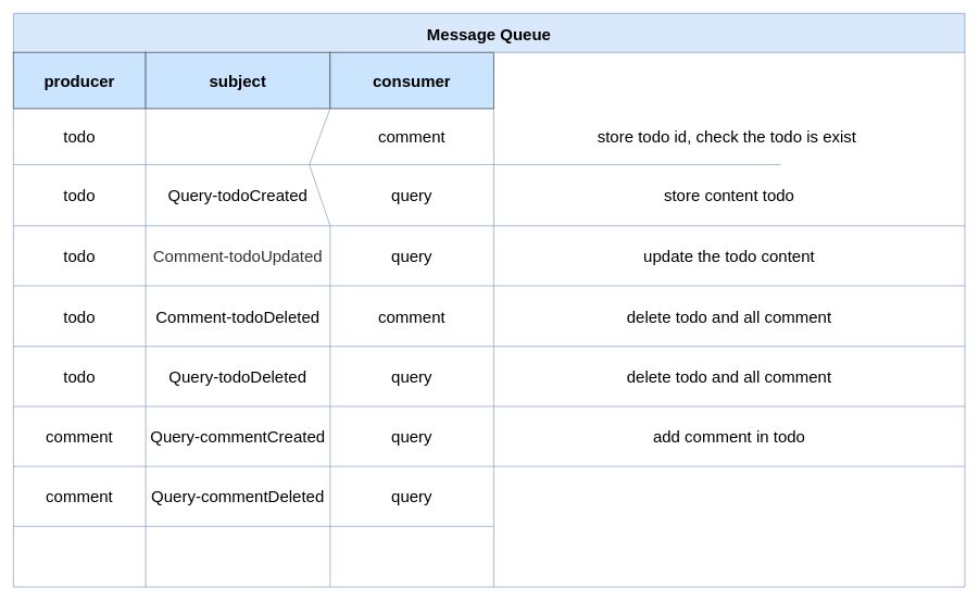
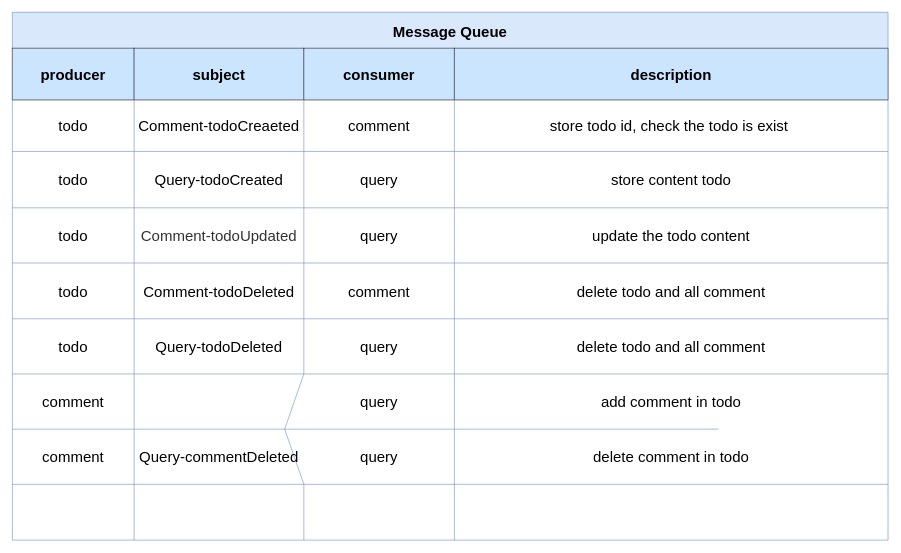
  <mxCell id="0" />
  <mxCell id="1" parent="0" />
  <mxCell id="2" value="Message Queue" style="shape=table;startSize=60;container=1;collapsible=0;childLayout=tableLayout;fontStyle=1;align=center;pointerEvents=1;fontSize=25;fillColor=#dae8fc;strokeColor=#6c8ebf;gradientColor=none;swimlaneFillColor=default;" parent="1" vertex="1"><mxGeometry x="20" y="20" width="1460" height="880" as="geometry" /></mxCell>
  <mxCell id="3" style="shape=partialRectangle;html=1;whiteSpace=wrap;collapsible=0;dropTarget=0;pointerEvents=0;fillColor=none;top=0;left=0;bottom=0;right=0;points=[[0,0.5],[1,0.5]];portConstraint=eastwest;fontSize=25;" parent="2" vertex="1"><mxGeometry y="60" width="1460" height="86" as="geometry" /></mxCell>
  <mxCell id="4" value="producer" style="shape=partialRectangle;html=1;whiteSpace=wrap;connectable=0;fillColor=#cce5ff;top=1;left=1;bottom=1;right=1;overflow=hidden;pointerEvents=1;fontSize=25;strokeColor=#36393d;noLabel=0;fontStyle=1" parent="3" vertex="1"><mxGeometry width="203" height="86" as="geometry"><mxRectangle width="203" height="86" as="alternateBounds" /></mxGeometry></mxCell>
  <mxCell id="5" value="subject" style="shape=partialRectangle;html=1;whiteSpace=wrap;connectable=0;fillColor=#cce5ff;top=1;left=1;bottom=1;right=1;overflow=hidden;pointerEvents=1;fontSize=25;strokeColor=#36393d;noLabel=0;fontStyle=1" parent="3" vertex="1"><mxGeometry x="203" width="283" height="86" as="geometry"><mxRectangle width="283" height="86" as="alternateBounds" /></mxGeometry></mxCell>
  <mxCell id="6" value="consumer" style="shape=partialRectangle;html=1;whiteSpace=wrap;connectable=0;fillColor=#cce5ff;top=1;left=1;bottom=1;right=1;overflow=hidden;pointerEvents=1;fontSize=25;strokeColor=#36393d;noLabel=0;fontStyle=1" parent="3" vertex="1"><mxGeometry x="486" width="251" height="86" as="geometry"><mxRectangle width="251" height="86" as="alternateBounds" /></mxGeometry></mxCell>
+ <mxCell id="7" value="description" style="shape=partialRectangle;html=1;whiteSpace=wrap;connectable=0;fillColor=#cce5ff;top=1;left=1;bottom=1;right=1;overflow=hidden;pointerEvents=1;fontSize=25;strokeColor=#36393d;noLabel=0;fontStyle=1" parent="3" vertex="1"><mxGeometry x="737" width="723" height="86" as="geometry"><mxRectangle width="723" height="86" as="alternateBounds" /></mxGeometry></mxCell>
  <mxCell id="8" value="" style="shape=partialRectangle;html=1;whiteSpace=wrap;collapsible=0;dropTarget=0;pointerEvents=0;fillColor=none;top=0;left=0;bottom=0;right=0;points=[[0,0.5],[1,0.5]];portConstraint=eastwest;fontSize=25;" parent="2" vertex="1"><mxGeometry y="146" width="1460" height="86" as="geometry" /></mxCell>
  <mxCell id="9" value="todo" style="shape=partialRectangle;html=1;whiteSpace=wrap;connectable=0;fillColor=none;top=0;left=0;bottom=0;right=0;overflow=hidden;pointerEvents=1;fontSize=25;" parent="8" vertex="1"><mxGeometry width="203" height="86" as="geometry"><mxRectangle width="203" height="86" as="alternateBounds" /></mxGeometry></mxCell>
+ <mxCell id="10" value="Comment-todoCreaeted" style="shape=partialRectangle;html=1;whiteSpace=wrap;connectable=0;fillColor=none;top=0;left=0;bottom=0;right=0;overflow=hidden;pointerEvents=1;fontSize=25;" parent="8" vertex="1"><mxGeometry x="203" width="283" height="86" as="geometry"><mxRectangle width="283" height="86" as="alternateBounds" /></mxGeometry></mxCell>
  <mxCell id="11" value="comment" style="shape=partialRectangle;html=1;whiteSpace=wrap;connectable=0;fillColor=none;top=0;left=0;bottom=0;right=0;overflow=hidden;pointerEvents=1;fontSize=25;" parent="8" vertex="1"><mxGeometry x="486" width="251" height="86" as="geometry"><mxRectangle width="251" height="86" as="alternateBounds" /></mxGeometry></mxCell>
  <mxCell id="12" value="store todo id, check the todo is exist&amp;nbsp;" style="shape=partialRectangle;html=1;whiteSpace=wrap;connectable=0;fillColor=none;top=0;left=0;bottom=0;right=0;overflow=hidden;pointerEvents=1;fontSize=25;" parent="8" vertex="1"><mxGeometry x="737" width="723" height="86" as="geometry"><mxRectangle width="723" height="86" as="alternateBounds" /></mxGeometry></mxCell>
  <mxCell id="13" value="" style="shape=partialRectangle;html=1;whiteSpace=wrap;collapsible=0;dropTarget=0;pointerEvents=0;fillColor=none;top=0;left=0;bottom=0;right=0;points=[[0,0.5],[1,0.5]];portConstraint=eastwest;fontSize=25;" parent="2" vertex="1"><mxGeometry y="232" width="1460" height="94" as="geometry" /></mxCell>
  <mxCell id="14" value="&lt;span&gt;todo&lt;/span&gt;" style="shape=partialRectangle;html=1;whiteSpace=wrap;connectable=0;fillColor=none;top=0;left=0;bottom=0;right=0;overflow=hidden;pointerEvents=1;fontSize=25;" parent="13" vertex="1"><mxGeometry width="203" height="94" as="geometry"><mxRectangle width="203" height="94" as="alternateBounds" /></mxGeometry></mxCell>
  <mxCell id="15" value="&lt;span&gt;Query-todoCreated&lt;/span&gt;" style="shape=partialRectangle;html=1;whiteSpace=wrap;connectable=0;fillColor=none;top=0;left=0;bottom=0;right=0;overflow=hidden;pointerEvents=1;fontSize=25;" parent="13" vertex="1"><mxGeometry x="203" width="283" height="94" as="geometry"><mxRectangle width="283" height="94" as="alternateBounds" /></mxGeometry></mxCell>
  <mxCell id="16" value="query" style="shape=partialRectangle;html=1;whiteSpace=wrap;connectable=0;fillColor=none;top=0;left=0;bottom=0;right=0;overflow=hidden;pointerEvents=1;fontSize=25;" parent="13" vertex="1"><mxGeometry x="486" width="251" height="94" as="geometry"><mxRectangle width="251" height="94" as="alternateBounds" /></mxGeometry></mxCell>
  <mxCell id="17" value="store content todo" style="shape=partialRectangle;html=1;whiteSpace=wrap;connectable=0;fillColor=none;top=0;left=0;bottom=0;right=0;overflow=hidden;pointerEvents=1;fontSize=25;" parent="13" vertex="1"><mxGeometry x="737" width="723" height="94" as="geometry"><mxRectangle width="723" height="94" as="alternateBounds" /></mxGeometry></mxCell>
  <mxCell id="18" value="" style="shape=partialRectangle;html=1;whiteSpace=wrap;collapsible=0;dropTarget=0;pointerEvents=0;fillColor=none;top=0;left=0;bottom=0;right=0;points=[[0,0.5],[1,0.5]];portConstraint=eastwest;fontSize=25;" parent="2" vertex="1"><mxGeometry y="326" width="1460" height="92" as="geometry" /></mxCell>
  <mxCell id="19" value="&lt;span&gt;todo&lt;/span&gt;" style="shape=partialRectangle;html=1;whiteSpace=wrap;connectable=0;fillColor=none;top=0;left=0;bottom=0;right=0;overflow=hidden;pointerEvents=1;fontSize=25;" parent="18" vertex="1"><mxGeometry width="203" height="92" as="geometry"><mxRectangle width="203" height="92" as="alternateBounds" /></mxGeometry></mxCell>
  <mxCell id="20" value="&lt;span style=&quot;color: rgb(51 , 51 , 51)&quot;&gt;&lt;font style=&quot;font-size: 25px&quot;&gt;Comment-todoUpdated&lt;/font&gt;&lt;/span&gt;" style="shape=partialRectangle;html=1;whiteSpace=wrap;connectable=0;fillColor=none;top=0;left=0;bottom=0;right=0;overflow=hidden;pointerEvents=1;fontSize=25;" parent="18" vertex="1"><mxGeometry x="203" width="283" height="92" as="geometry"><mxRectangle width="283" height="92" as="alternateBounds" /></mxGeometry></mxCell>
  <mxCell id="21" value="query" style="shape=partialRectangle;html=1;whiteSpace=wrap;connectable=0;fillColor=none;top=0;left=0;bottom=0;right=0;overflow=hidden;pointerEvents=1;fontSize=25;" parent="18" vertex="1"><mxGeometry x="486" width="251" height="92" as="geometry"><mxRectangle width="251" height="92" as="alternateBounds" /></mxGeometry></mxCell>
  <mxCell id="22" value="update the todo content" style="shape=partialRectangle;html=1;whiteSpace=wrap;connectable=0;fillColor=none;top=0;left=0;bottom=0;right=0;overflow=hidden;pointerEvents=1;fontSize=25;" parent="18" vertex="1"><mxGeometry x="737" width="723" height="92" as="geometry"><mxRectangle width="723" height="92" as="alternateBounds" /></mxGeometry></mxCell>
  <mxCell id="23" style="shape=partialRectangle;html=1;whiteSpace=wrap;collapsible=0;dropTarget=0;pointerEvents=0;fillColor=none;top=0;left=0;bottom=0;right=0;points=[[0,0.5],[1,0.5]];portConstraint=eastwest;fontSize=25;" parent="2" vertex="1"><mxGeometry y="418" width="1460" height="93" as="geometry" /></mxCell>
  <mxCell id="24" value="&lt;span&gt;todo&lt;/span&gt;" style="shape=partialRectangle;html=1;whiteSpace=wrap;connectable=0;fillColor=none;top=0;left=0;bottom=0;right=0;overflow=hidden;pointerEvents=1;fontSize=25;" parent="23" vertex="1"><mxGeometry width="203" height="93" as="geometry"><mxRectangle width="203" height="93" as="alternateBounds" /></mxGeometry></mxCell>
  <mxCell id="25" value="Comment-todoDeleted" style="shape=partialRectangle;html=1;whiteSpace=wrap;connectable=0;fillColor=none;top=0;left=0;bottom=0;right=0;overflow=hidden;pointerEvents=1;fontSize=25;" parent="23" vertex="1"><mxGeometry x="203" width="283" height="93" as="geometry"><mxRectangle width="283" height="93" as="alternateBounds" /></mxGeometry></mxCell>
  <mxCell id="26" value="comment" style="shape=partialRectangle;html=1;whiteSpace=wrap;connectable=0;fillColor=none;top=0;left=0;bottom=0;right=0;overflow=hidden;pointerEvents=1;fontSize=25;" parent="23" vertex="1"><mxGeometry x="486" width="251" height="93" as="geometry"><mxRectangle width="251" height="93" as="alternateBounds" /></mxGeometry></mxCell>
  <mxCell id="27" value="delete todo and all comment" style="shape=partialRectangle;html=1;whiteSpace=wrap;connectable=0;fillColor=none;top=0;left=0;bottom=0;right=0;overflow=hidden;pointerEvents=1;fontSize=25;" parent="23" vertex="1"><mxGeometry x="737" width="723" height="93" as="geometry"><mxRectangle width="723" height="93" as="alternateBounds" /></mxGeometry></mxCell>
  <mxCell id="28" style="shape=partialRectangle;html=1;whiteSpace=wrap;collapsible=0;dropTarget=0;pointerEvents=0;fillColor=none;top=0;left=0;bottom=0;right=0;points=[[0,0.5],[1,0.5]];portConstraint=eastwest;fontSize=25;" parent="2" vertex="1"><mxGeometry y="511" width="1460" height="92" as="geometry" /></mxCell>
  <mxCell id="29" value="&lt;span&gt;todo&lt;/span&gt;" style="shape=partialRectangle;html=1;whiteSpace=wrap;connectable=0;fillColor=none;top=0;left=0;bottom=0;right=0;overflow=hidden;pointerEvents=1;fontSize=25;" parent="28" vertex="1"><mxGeometry width="203" height="92" as="geometry"><mxRectangle width="203" height="92" as="alternateBounds" /></mxGeometry></mxCell>
  <mxCell id="30" value="&lt;span&gt;Query-todoDeleted&lt;/span&gt;" style="shape=partialRectangle;html=1;whiteSpace=wrap;connectable=0;fillColor=none;top=0;left=0;bottom=0;right=0;overflow=hidden;pointerEvents=1;fontSize=25;" parent="28" vertex="1"><mxGeometry x="203" width="283" height="92" as="geometry"><mxRectangle width="283" height="92" as="alternateBounds" /></mxGeometry></mxCell>
  <mxCell id="31" value="query" style="shape=partialRectangle;html=1;whiteSpace=wrap;connectable=0;fillColor=none;top=0;left=0;bottom=0;right=0;overflow=hidden;pointerEvents=1;fontSize=25;" parent="28" vertex="1"><mxGeometry x="486" width="251" height="92" as="geometry"><mxRectangle width="251" height="92" as="alternateBounds" /></mxGeometry></mxCell>
  <mxCell id="32" value="delete todo and all comment" style="shape=partialRectangle;html=1;whiteSpace=wrap;connectable=0;fillColor=none;top=0;left=0;bottom=0;right=0;overflow=hidden;pointerEvents=1;fontSize=25;" parent="28" vertex="1"><mxGeometry x="737" width="723" height="92" as="geometry"><mxRectangle width="723" height="92" as="alternateBounds" /></mxGeometry></mxCell>
  <mxCell id="33" style="shape=partialRectangle;html=1;whiteSpace=wrap;collapsible=0;dropTarget=0;pointerEvents=0;fillColor=none;top=0;left=0;bottom=0;right=0;points=[[0,0.5],[1,0.5]];portConstraint=eastwest;fontSize=25;" parent="2" vertex="1"><mxGeometry y="603" width="1460" height="92" as="geometry" /></mxCell>
  <mxCell id="34" value="comment" style="shape=partialRectangle;html=1;whiteSpace=wrap;connectable=0;fillColor=none;top=0;left=0;bottom=0;right=0;overflow=hidden;pointerEvents=1;fontSize=25;" parent="33" vertex="1"><mxGeometry width="203" height="92" as="geometry"><mxRectangle width="203" height="92" as="alternateBounds" /></mxGeometry></mxCell>
- <mxCell id="35" value="Query-commentCreated" style="shape=partialRectangle;html=1;whiteSpace=wrap;connectable=0;fillColor=none;top=0;left=0;bottom=0;right=0;overflow=hidden;pointerEvents=1;fontSize=25;" parent="33" vertex="1"><mxGeometry x="203" width="283" height="92" as="geometry"><mxRectangle width="283" height="92" as="alternateBounds" /></mxGeometry></mxCell>
  <mxCell id="36" value="query" style="shape=partialRectangle;html=1;whiteSpace=wrap;connectable=0;fillColor=none;top=0;left=0;bottom=0;right=0;overflow=hidden;pointerEvents=1;fontSize=25;" parent="33" vertex="1"><mxGeometry x="486" width="251" height="92" as="geometry"><mxRectangle width="251" height="92" as="alternateBounds" /></mxGeometry></mxCell>
  <mxCell id="37" value="add comment in todo" style="shape=partialRectangle;html=1;whiteSpace=wrap;connectable=0;fillColor=none;top=0;left=0;bottom=0;right=0;overflow=hidden;pointerEvents=1;fontSize=25;" parent="33" vertex="1"><mxGeometry x="737" width="723" height="92" as="geometry"><mxRectangle width="723" height="92" as="alternateBounds" /></mxGeometry></mxCell>
  <mxCell id="38" style="shape=partialRectangle;html=1;whiteSpace=wrap;collapsible=0;dropTarget=0;pointerEvents=0;fillColor=none;top=0;left=0;bottom=0;right=0;points=[[0,0.5],[1,0.5]];portConstraint=eastwest;fontSize=25;" parent="2" vertex="1"><mxGeometry y="695" width="1460" height="92" as="geometry" /></mxCell>
  <mxCell id="39" value="&lt;span&gt;comment&lt;/span&gt;" style="shape=partialRectangle;html=1;whiteSpace=wrap;connectable=0;fillColor=none;top=0;left=0;bottom=0;right=0;overflow=hidden;pointerEvents=1;fontSize=25;" parent="38" vertex="1"><mxGeometry width="203" height="92" as="geometry"><mxRectangle width="203" height="92" as="alternateBounds" /></mxGeometry></mxCell>
  <mxCell id="40" value="&lt;span&gt;Query-commentDeleted&lt;/span&gt;" style="shape=partialRectangle;html=1;whiteSpace=wrap;connectable=0;fillColor=none;top=0;left=0;bottom=0;right=0;overflow=hidden;pointerEvents=1;fontSize=25;" parent="38" vertex="1"><mxGeometry x="203" width="283" height="92" as="geometry"><mxRectangle width="283" height="92" as="alternateBounds" /></mxGeometry></mxCell>
  <mxCell id="41" value="query" style="shape=partialRectangle;html=1;whiteSpace=wrap;connectable=0;fillColor=none;top=0;left=0;bottom=0;right=0;overflow=hidden;pointerEvents=1;fontSize=25;" parent="38" vertex="1"><mxGeometry x="486" width="251" height="92" as="geometry"><mxRectangle width="251" height="92" as="alternateBounds" /></mxGeometry></mxCell>
+ <mxCell id="42" value="delete comment in todo" style="shape=partialRectangle;html=1;whiteSpace=wrap;connectable=0;fillColor=none;top=0;left=0;bottom=0;right=0;overflow=hidden;pointerEvents=1;fontSize=25;" parent="38" vertex="1"><mxGeometry x="737" width="723" height="92" as="geometry"><mxRectangle width="723" height="92" as="alternateBounds" /></mxGeometry></mxCell>
  <mxCell id="43" style="shape=partialRectangle;html=1;whiteSpace=wrap;collapsible=0;dropTarget=0;pointerEvents=0;fillColor=none;top=0;left=0;bottom=0;right=0;points=[[0,0.5],[1,0.5]];portConstraint=eastwest;fontSize=25;" parent="2" vertex="1"><mxGeometry y="787" width="1460" height="93" as="geometry" /></mxCell>
  <mxCell id="44" style="shape=partialRectangle;html=1;whiteSpace=wrap;connectable=0;fillColor=none;top=0;left=0;bottom=0;right=0;overflow=hidden;pointerEvents=1;fontSize=25;" parent="43" vertex="1"><mxGeometry width="203" height="93" as="geometry"><mxRectangle width="203" height="93" as="alternateBounds" /></mxGeometry></mxCell>
  <mxCell id="45" style="shape=partialRectangle;html=1;whiteSpace=wrap;connectable=0;fillColor=none;top=0;left=0;bottom=0;right=0;overflow=hidden;pointerEvents=1;fontSize=25;" parent="43" vertex="1"><mxGeometry x="203" width="283" height="93" as="geometry"><mxRectangle width="283" height="93" as="alternateBounds" /></mxGeometry></mxCell>
  <mxCell id="46" style="shape=partialRectangle;html=1;whiteSpace=wrap;connectable=0;fillColor=none;top=0;left=0;bottom=0;right=0;overflow=hidden;pointerEvents=1;fontSize=25;" parent="43" vertex="1"><mxGeometry x="486" width="251" height="93" as="geometry"><mxRectangle width="251" height="93" as="alternateBounds" /></mxGeometry></mxCell>
  <mxCell id="47" style="shape=partialRectangle;html=1;whiteSpace=wrap;connectable=0;fillColor=none;top=0;left=0;bottom=0;right=0;overflow=hidden;pointerEvents=1;fontSize=25;" parent="43" vertex="1"><mxGeometry x="737" width="723" height="93" as="geometry"><mxRectangle width="723" height="93" as="alternateBounds" /></mxGeometry></mxCell>
